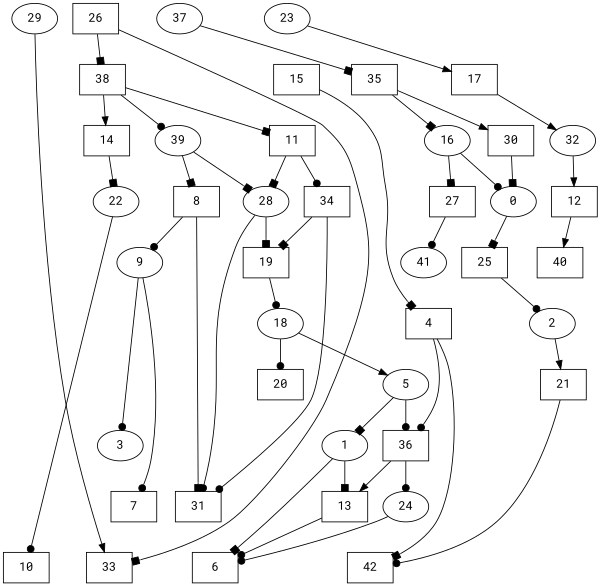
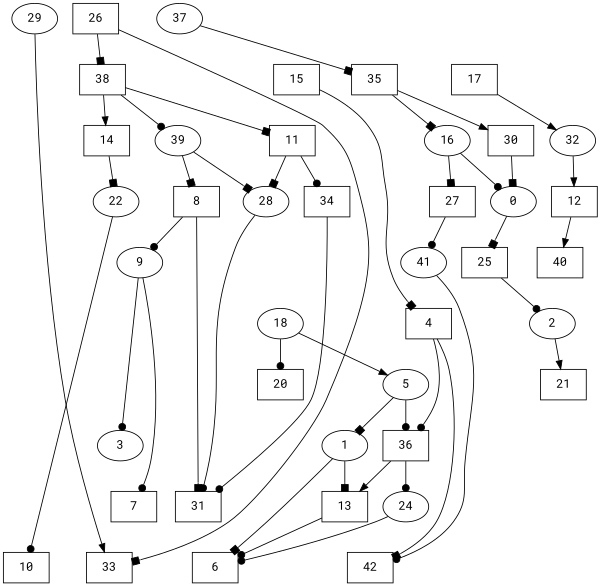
  digraph {
    fontname="Roboto Mono"
    node [fontname="Roboto Mono" shape=box]
    edge [arrowhead=box fontname="Roboto Mono" weight=0]
    0 [shape=ellipse]
    25
    2 [shape=ellipse]
    1 [shape=ellipse]
    6
    13
    21
    42
    4
    36
    24 [shape=ellipse]
    5 [shape=ellipse]
    9 [shape=ellipse]
    8
    31
    3 [shape=ellipse]
    7
    28 [shape=ellipse]
    11
    34
-   19
    12
    40
    22 [shape=ellipse]
    14
    10
    15
    16 [shape=ellipse]
    27
    41 [shape=ellipse]
    32 [shape=ellipse]
    17
    18 [shape=ellipse]
    20
-   23 [shape=ellipse]
    26
    33
    38
    39 [shape=ellipse]
    29 [shape=ellipse]
    30
    35
    37 [shape=ellipse]
    0 -> 25
    25 -> 2 [arrowhead=dot]
    2 -> 21 [arrowhead=normal]
    1 -> 6
    1 -> 13 [weight=1]
    13 -> 6 [arrowhead=dot]
-   21 -> 42 [arrowhead=dot]
+   41 -> 42 [arrowhead=dot]
    4 -> 42
    4 -> 36 [arrowhead=dot]
    36 -> 13 [arrowhead=normal]
    36 -> 24 [arrowhead=dot]
    24 -> 6 [arrowhead=dot]
    5 -> 1
    5 -> 36 [arrowhead=dot weight=1]
    9 -> 3 [arrowhead=dot]
    9 -> 7 [arrowhead=dot]
    8 -> 9 [arrowhead=dot]
    8 -> 31
    28 -> 31 [arrowhead=dot]
-   28 -> 19 [weight=1]
    11 -> 28
    11 -> 34 [arrowhead=dot]
    34 -> 31 [arrowhead=dot]
-   34 -> 19
-   19 -> 18 [arrowhead=dot]
    12 -> 40 [arrowhead=normal]
    22 -> 10 [arrowhead=dot]
    14 -> 22
    15 -> 4
    16 -> 0 [arrowhead=dot]
    16 -> 27
    27 -> 41 [arrowhead=dot]
    32 -> 12 [arrowhead=normal]
    17 -> 32 [arrowhead=normal]
    18 -> 5 [arrowhead=normal]
    18 -> 20 [arrowhead=dot]
-   23 -> 17 [arrowhead=normal]
    26 -> 33
    26 -> 38
    38 -> 11
    38 -> 14 [arrowhead=normal]
    38 -> 39 [arrowhead=dot]
    39 -> 8
    39 -> 28
    29 -> 33 [arrowhead=normal]
    30 -> 0
    35 -> 16
    35 -> 30 [arrowhead=normal]
    37 -> 35
  }
